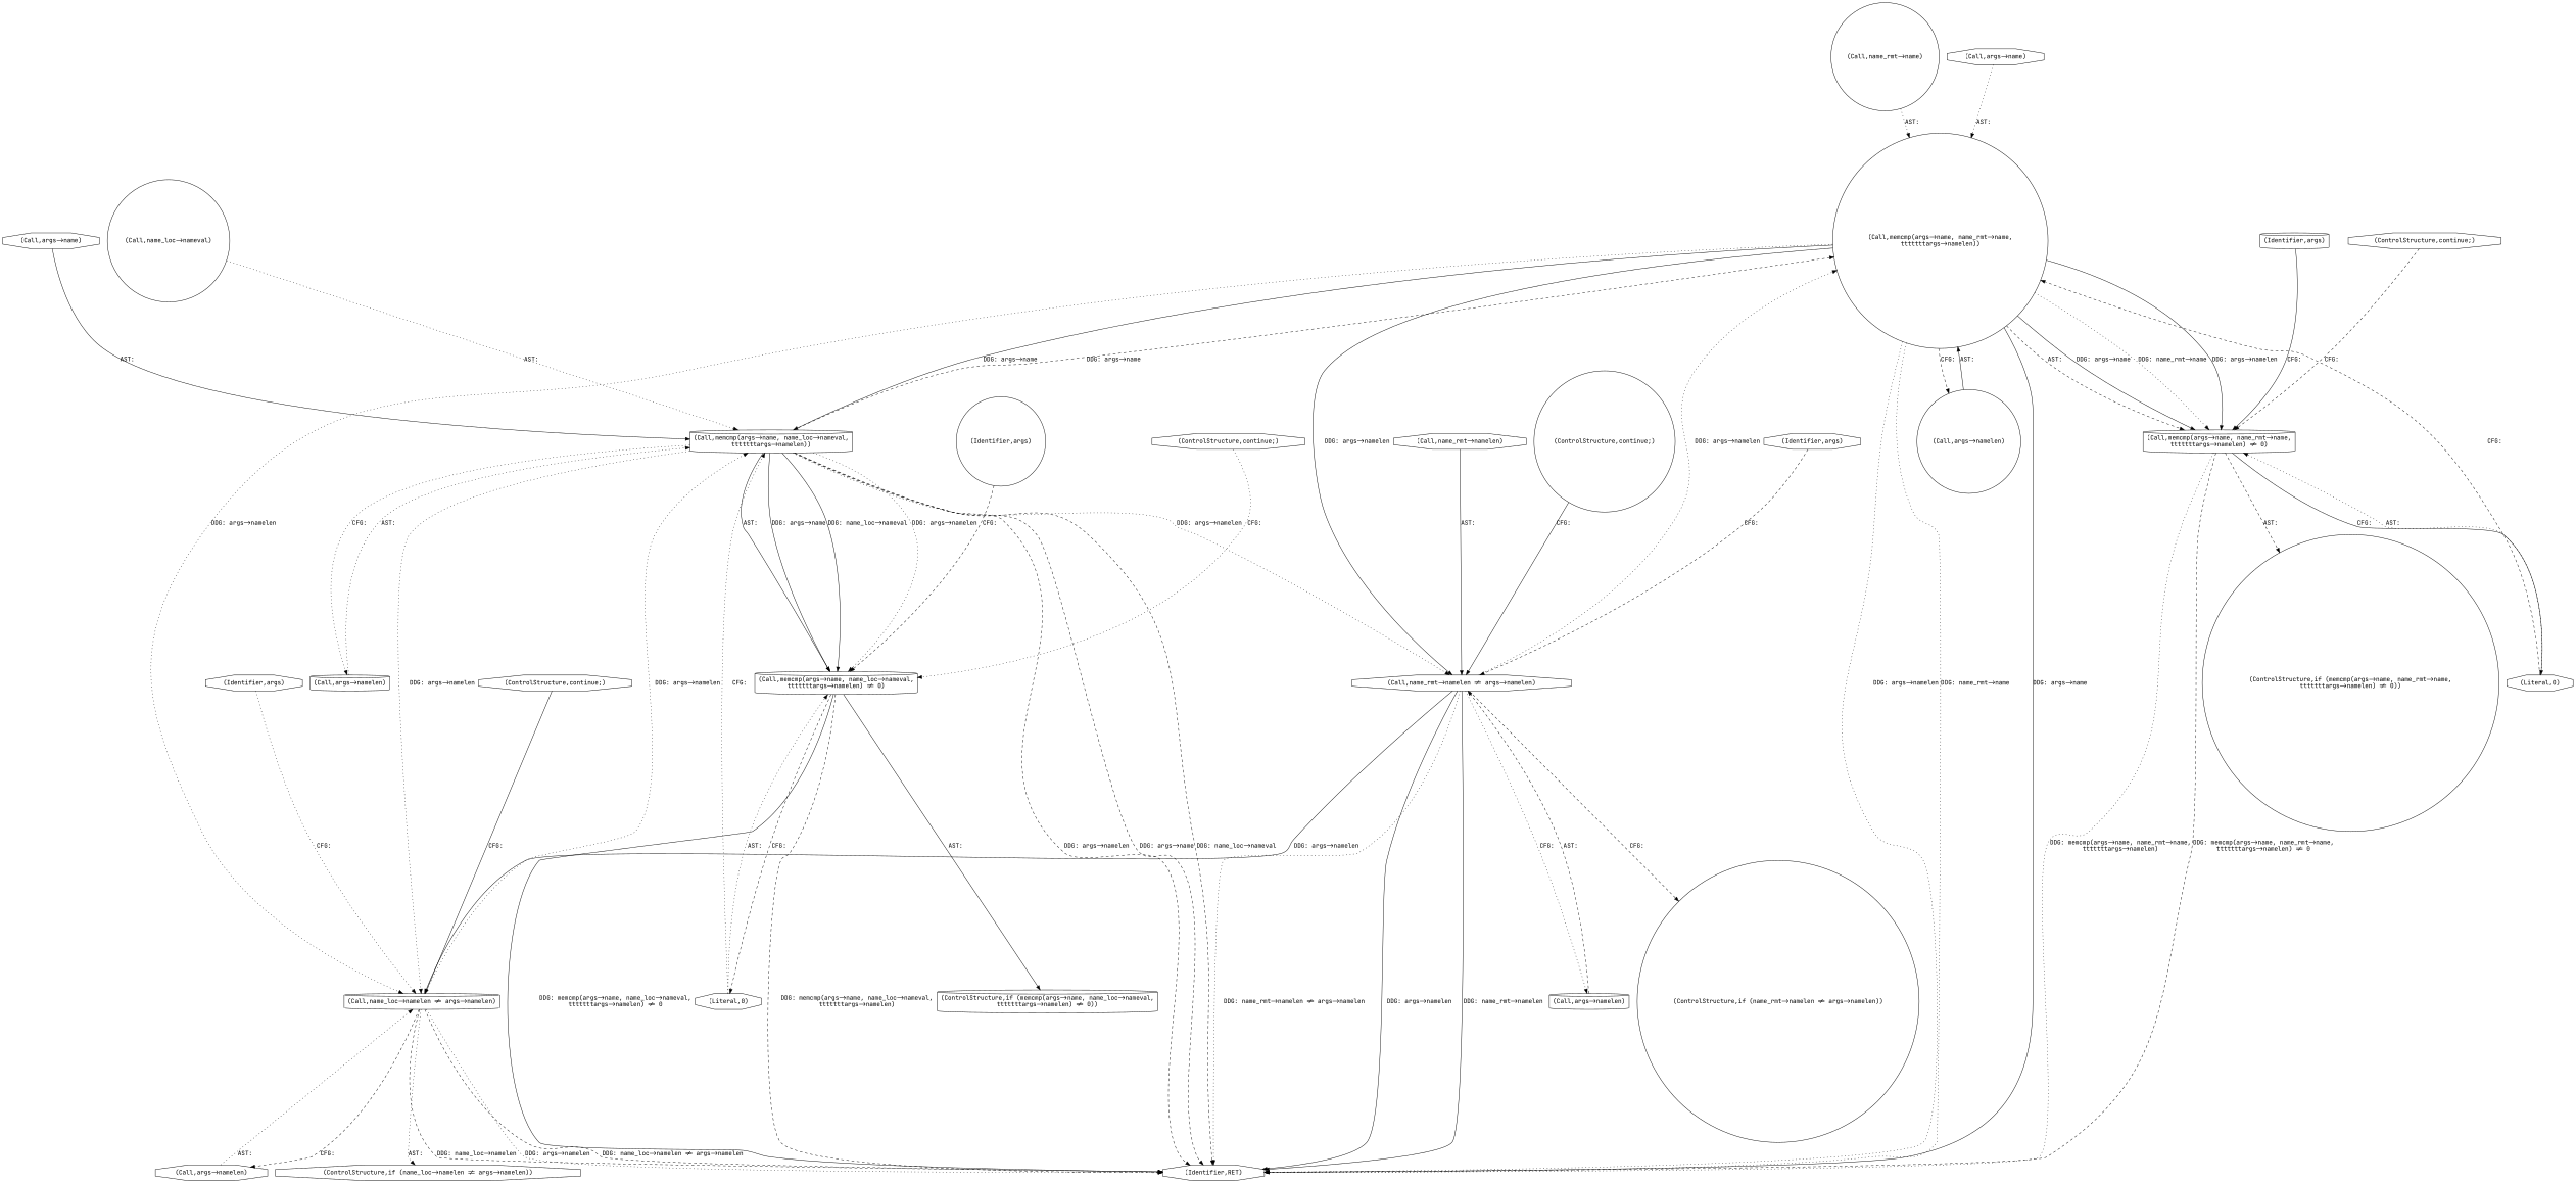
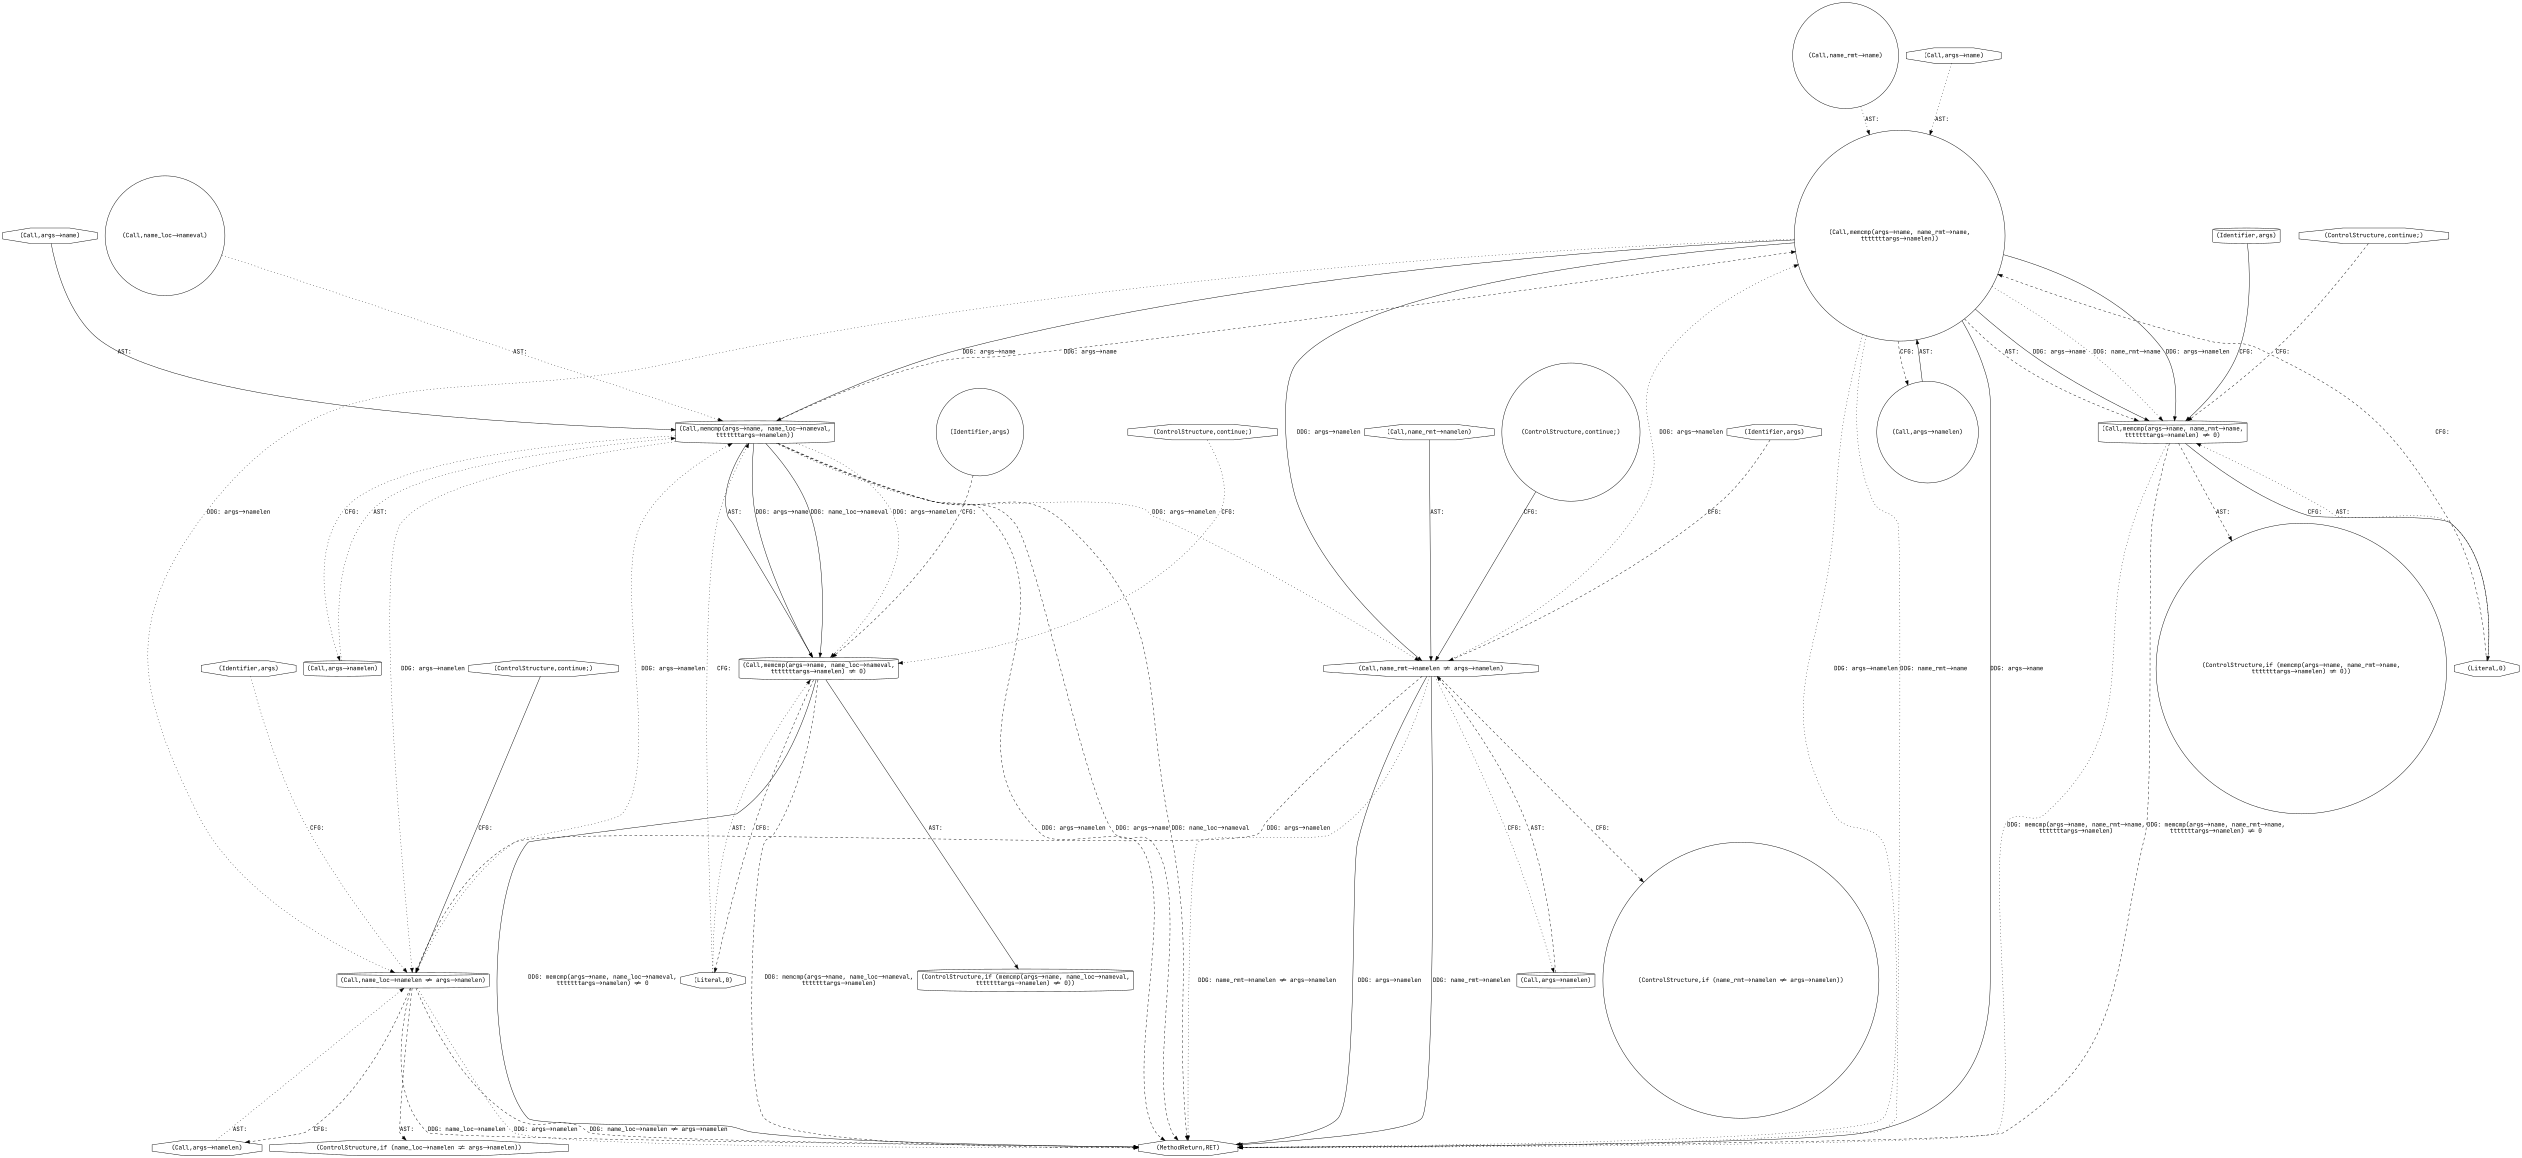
  digraph {
    fontname="JetBrains Mono"
    node [fontname="JetBrains Mono" shape=octagon]
    edge [fontname="JetBrains Mono" style=dotted]
    n1 [label="(Call,memcmp(args->name, name_rmt->name,\n\t\t\t\t\t\t\targs->namelen))" shape=circle]
    n2 [label="(Call,memcmp(args->name, name_loc->nameval,\n\t\t\t\t\t\t\targs->namelen))" shape=cylinder]
    n3 [label="(Call,name_rmt->namelen != args->namelen)"]
    n4 [label="(Call,name_loc->namelen != args->namelen)" shape=cylinder]
    n5 [label="(Call,memcmp(args->name, name_rmt->name,\n\t\t\t\t\t\t\targs->namelen) != 0)" shape=cylinder]
-   n6 [label="(Identifier,RET)"]
+   n6 [label="(MethodReturn,RET)"]
    n7 [label="(Call,args->namelen)" shape=circle]
    n8 [label="(Call,memcmp(args->name, name_loc->nameval,\n\t\t\t\t\t\t\targs->namelen) != 0)" shape=cylinder]
    n9 [label="(Call,args->namelen)" shape=cylinder]
    n10 [label="(Call,args->namelen)" shape=cylinder]
    n11 [label="(ControlStructure,if (name_rmt->namelen != args->namelen))" shape=circle]
    n12 [label="(Call,args->namelen)"]
    n13 [label="(ControlStructure,if (name_loc->namelen != args->namelen))"]
    n14 [label="(ControlStructure,if (memcmp(args->name, name_rmt->name,\n\t\t\t\t\t\t\targs->namelen) != 0))" shape=circle]
    n15 [label="(Literal,0)"]
    n16 [label="(ControlStructure,if (memcmp(args->name, name_loc->nameval,\n\t\t\t\t\t\t\targs->namelen) != 0))" shape=cylinder]
    n17 [label="(Literal,0)"]
    n18 [label="(Identifier,args)"]
    n19 [label="(Call,name_loc->nameval)" shape=circle]
    n20 [label="(Identifier,args)" shape=circle]
    n21 [label="(Call,name_rmt->namelen)"]
    n22 [label="(Call,name_rmt->name)" shape=circle]
    n23 [label="(ControlStructure,continue;)" shape=circle]
    n24 [label="(ControlStructure,continue;)"]
    n25 [label="(Call,args->name)"]
    n26 [label="(ControlStructure,continue;)"]
    n27 [label="(ControlStructure,continue;)"]
    n28 [label="(Identifier,args)"]
    n29 [label="(Identifier,args)" shape=cylinder]
    n30 [label="(Call,args->name)"]
    n1 -> n2 [label="DDG: args->name" style=solid]
    n1 -> n3 [label="DDG: args->namelen" style=solid]
    n1 -> n4 [label="DDG: args->namelen"]
    n1 -> n5 [label="AST: " style=dashed]
    n1 -> n5 [label="DDG: args->name" style=solid]
    n1 -> n5 [label="DDG: name_rmt->name"]
    n1 -> n5 [label="DDG: args->namelen" style=solid]
    n1 -> n6 [label="DDG: args->namelen"]
    n1 -> n6 [label="DDG: name_rmt->name"]
    n1 -> n6 [label="DDG: args->name" style=solid]
    n1 -> n7 [label="CFG: " style=dashed]
    n2 -> n1 [label="DDG: args->name" style=dashed]
    n2 -> n3 [label="DDG: args->namelen"]
    n2 -> n4 [label="DDG: args->namelen"]
    n2 -> n6 [label="DDG: args->namelen" style=dashed]
    n2 -> n6 [label="DDG: args->name" style=dashed]
    n2 -> n6 [label="DDG: name_loc->nameval" style=dashed]
    n2 -> n8 [label="AST: " style=solid]
    n2 -> n8 [label="DDG: args->name" style=solid]
    n2 -> n8 [label="DDG: name_loc->nameval" style=solid]
    n2 -> n8 [label="DDG: args->namelen"]
    n2 -> n9 [label="CFG: "]
    n3 -> n1 [label="DDG: args->namelen"]
-   n3 -> n4 [label="DDG: args->namelen" style=solid]
+   n3 -> n4 [label="DDG: args->namelen" style=dashed]
    n3 -> n6 [label="DDG: args->namelen" style=solid]
    n3 -> n6 [label="DDG: name_rmt->namelen" style=solid]
    n3 -> n6 [label="DDG: name_rmt->namelen != args->namelen"]
    n3 -> n10 [label="CFG: "]
    n3 -> n11 [label="CFG: " style=dashed]
    n4 -> n2 [label="DDG: args->namelen"]
    n4 -> n6 [label="DDG: name_loc->namelen != args->namelen" style=dashed]
    n4 -> n6 [label="DDG: name_loc->namelen" style=dashed]
    n4 -> n6 [label="DDG: args->namelen"]
    n4 -> n12 [label="CFG: " style=dashed]
-   n4 -> n13 [label="AST: "]
+   n4 -> n13 [label="AST: " style=dashed]
    n5 -> n6 [label="DDG: memcmp(args->name, name_rmt->name,\n\t\t\t\t\t\t\targs->namelen)"]
    n5 -> n6 [label="DDG: memcmp(args->name, name_rmt->name,\n\t\t\t\t\t\t\targs->namelen) != 0" style=dashed]
    n5 -> n14 [label="AST: " style=dashed]
    n5 -> n15 [label="CFG: " style=solid]
    n7 -> n1 [label="AST: " style=solid]
    n8 -> n6 [label="DDG: memcmp(args->name, name_loc->nameval,\n\t\t\t\t\t\t\targs->namelen) != 0" style=solid]
    n8 -> n6 [label="DDG: memcmp(args->name, name_loc->nameval,\n\t\t\t\t\t\t\targs->namelen)" style=dashed]
    n8 -> n16 [label="AST: " style=solid]
    n8 -> n17 [label="CFG: " style=dashed]
    n9 -> n2 [label="AST: "]
    n10 -> n3 [label="AST: " style=dashed]
    n12 -> n4 [label="AST: "]
    n15 -> n1 [label="CFG: " style=dashed]
    n15 -> n5 [label="AST: "]
    n17 -> n2 [label="CFG: "]
    n17 -> n8 [label="AST: "]
    n18 -> n4 [label="CFG: "]
    n19 -> n2 [label="AST: "]
    n20 -> n8 [label="CFG: " style=dashed]
    n21 -> n3 [label="AST: " style=solid]
    n22 -> n1 [label="AST: "]
    n23 -> n3 [label="CFG: " style=solid]
    n24 -> n4 [label="CFG: " style=solid]
    n25 -> n2 [label="AST: " style=solid]
    n26 -> n8 [label="CFG: "]
    n27 -> n5 [label="CFG: " style=dashed]
    n28 -> n3 [label="CFG: " style=dashed]
    n29 -> n5 [label="CFG: " style=solid]
    n30 -> n1 [label="AST: "]
  }
